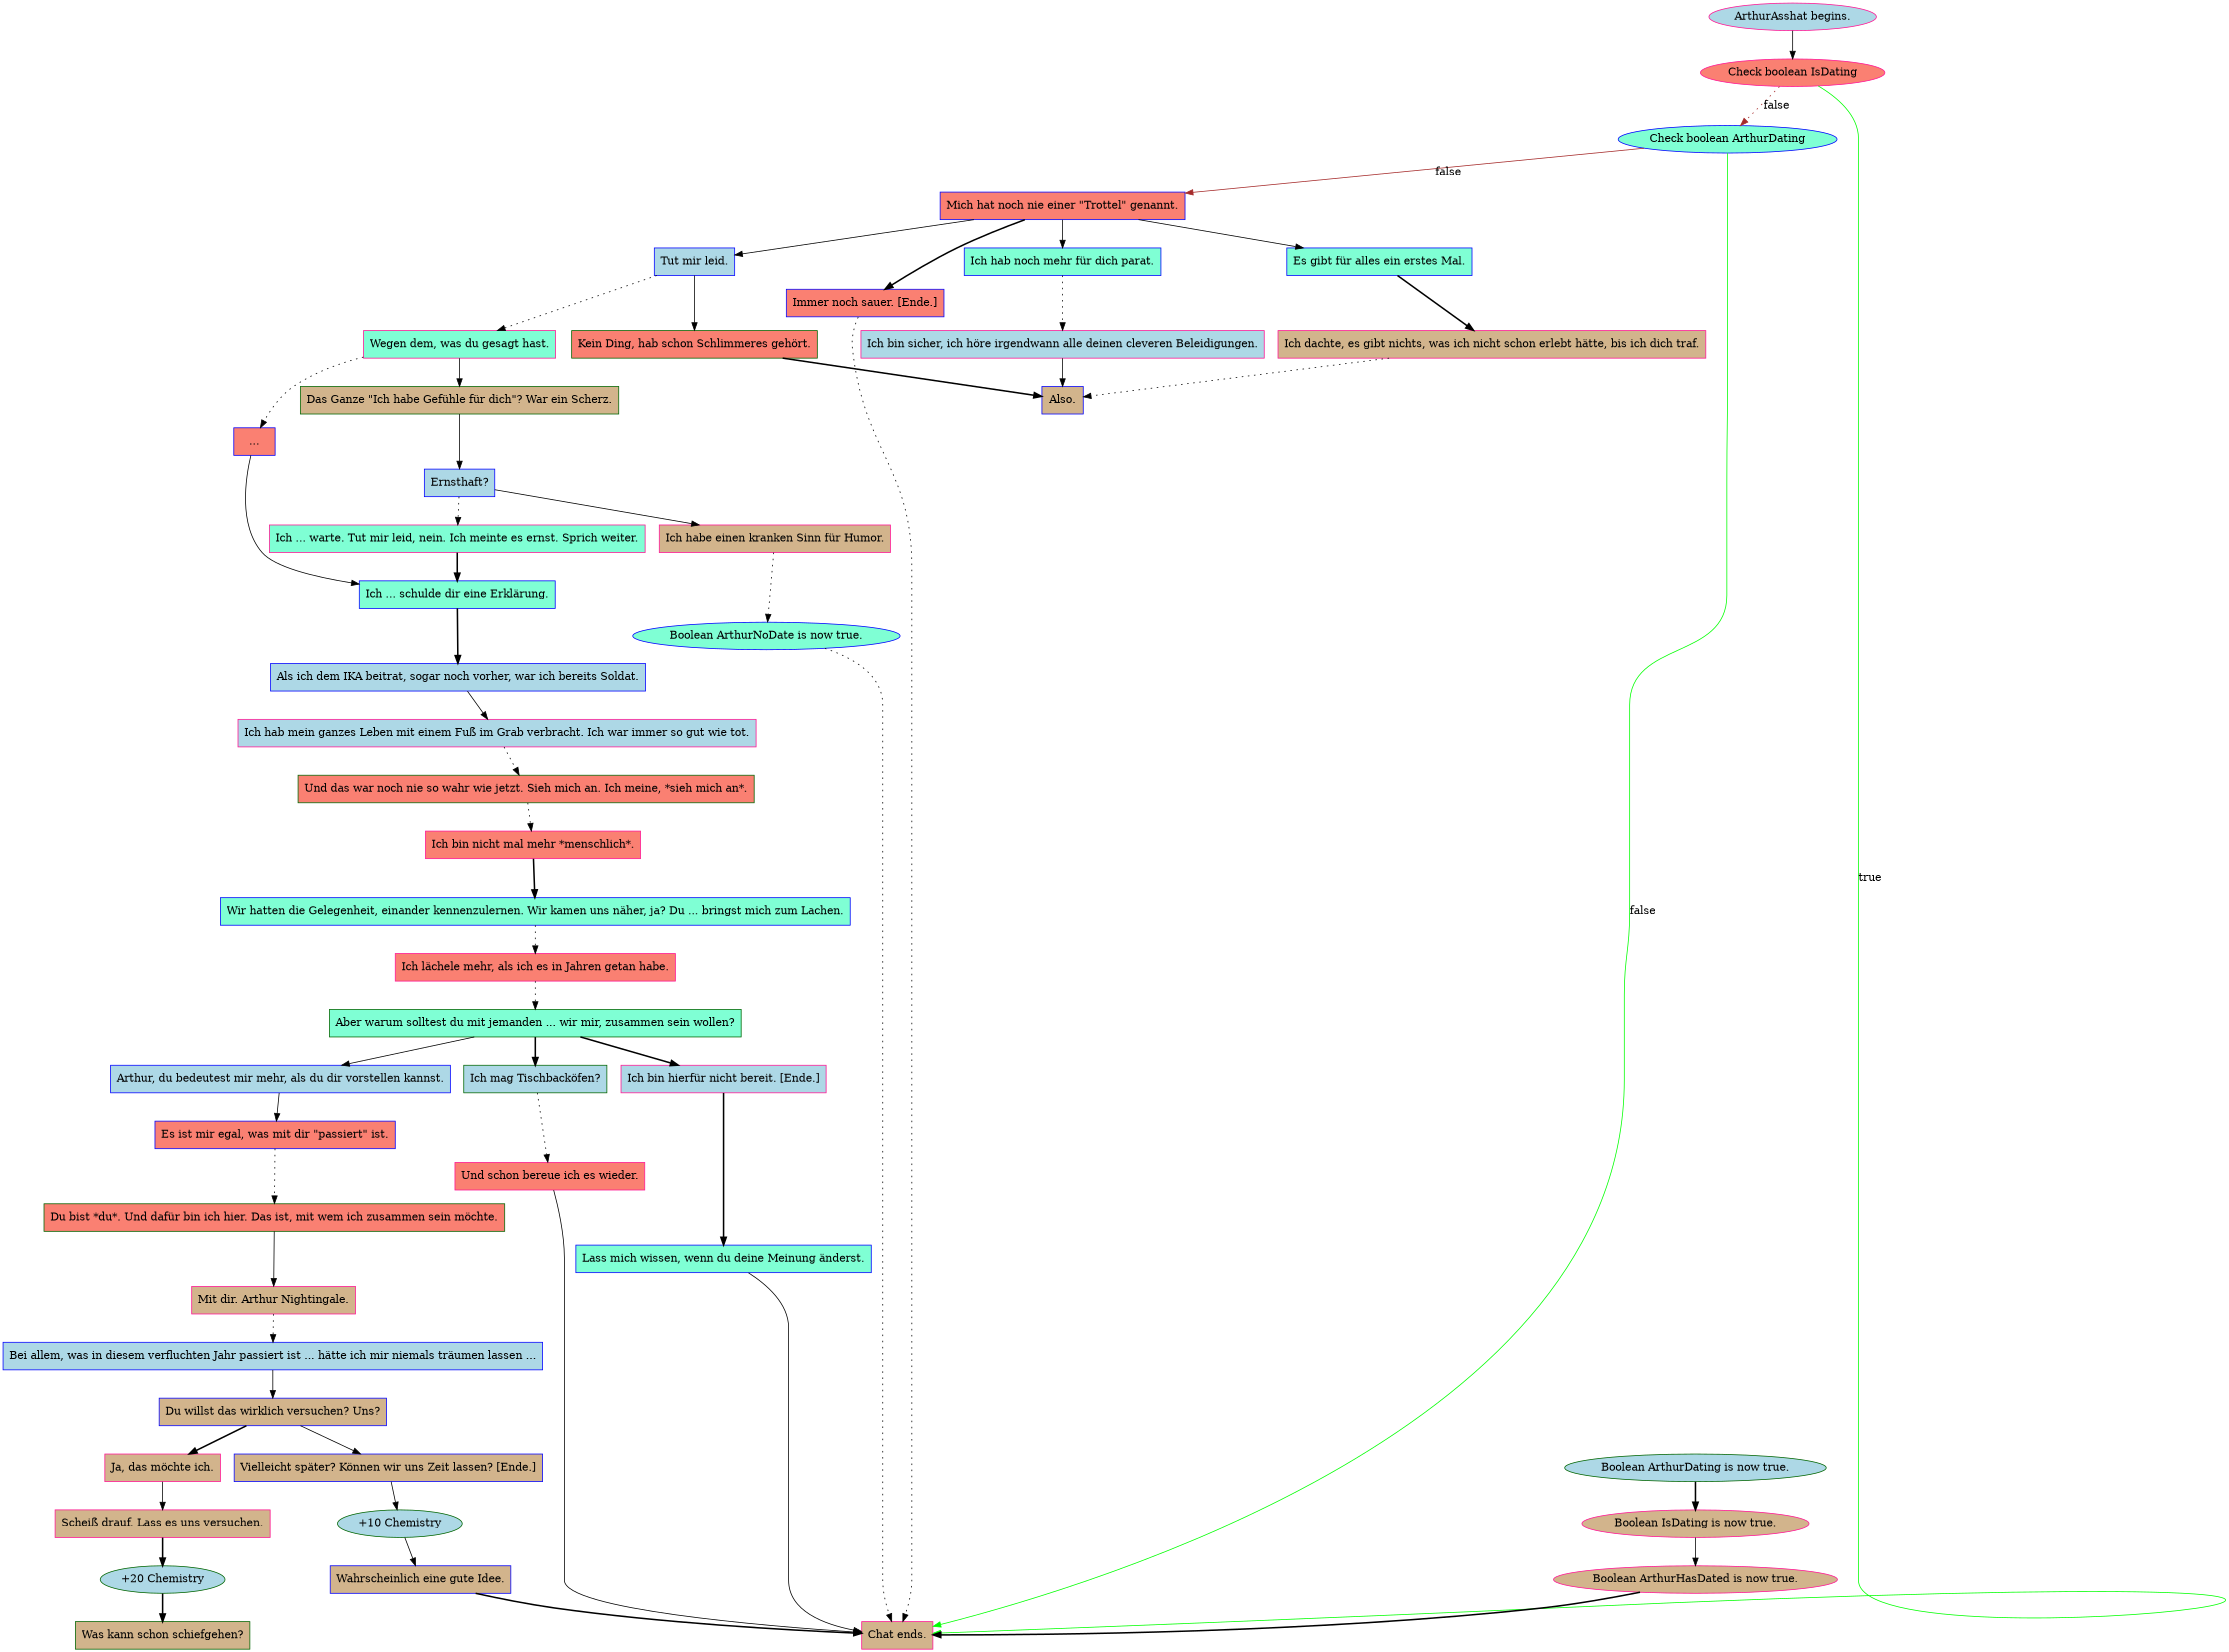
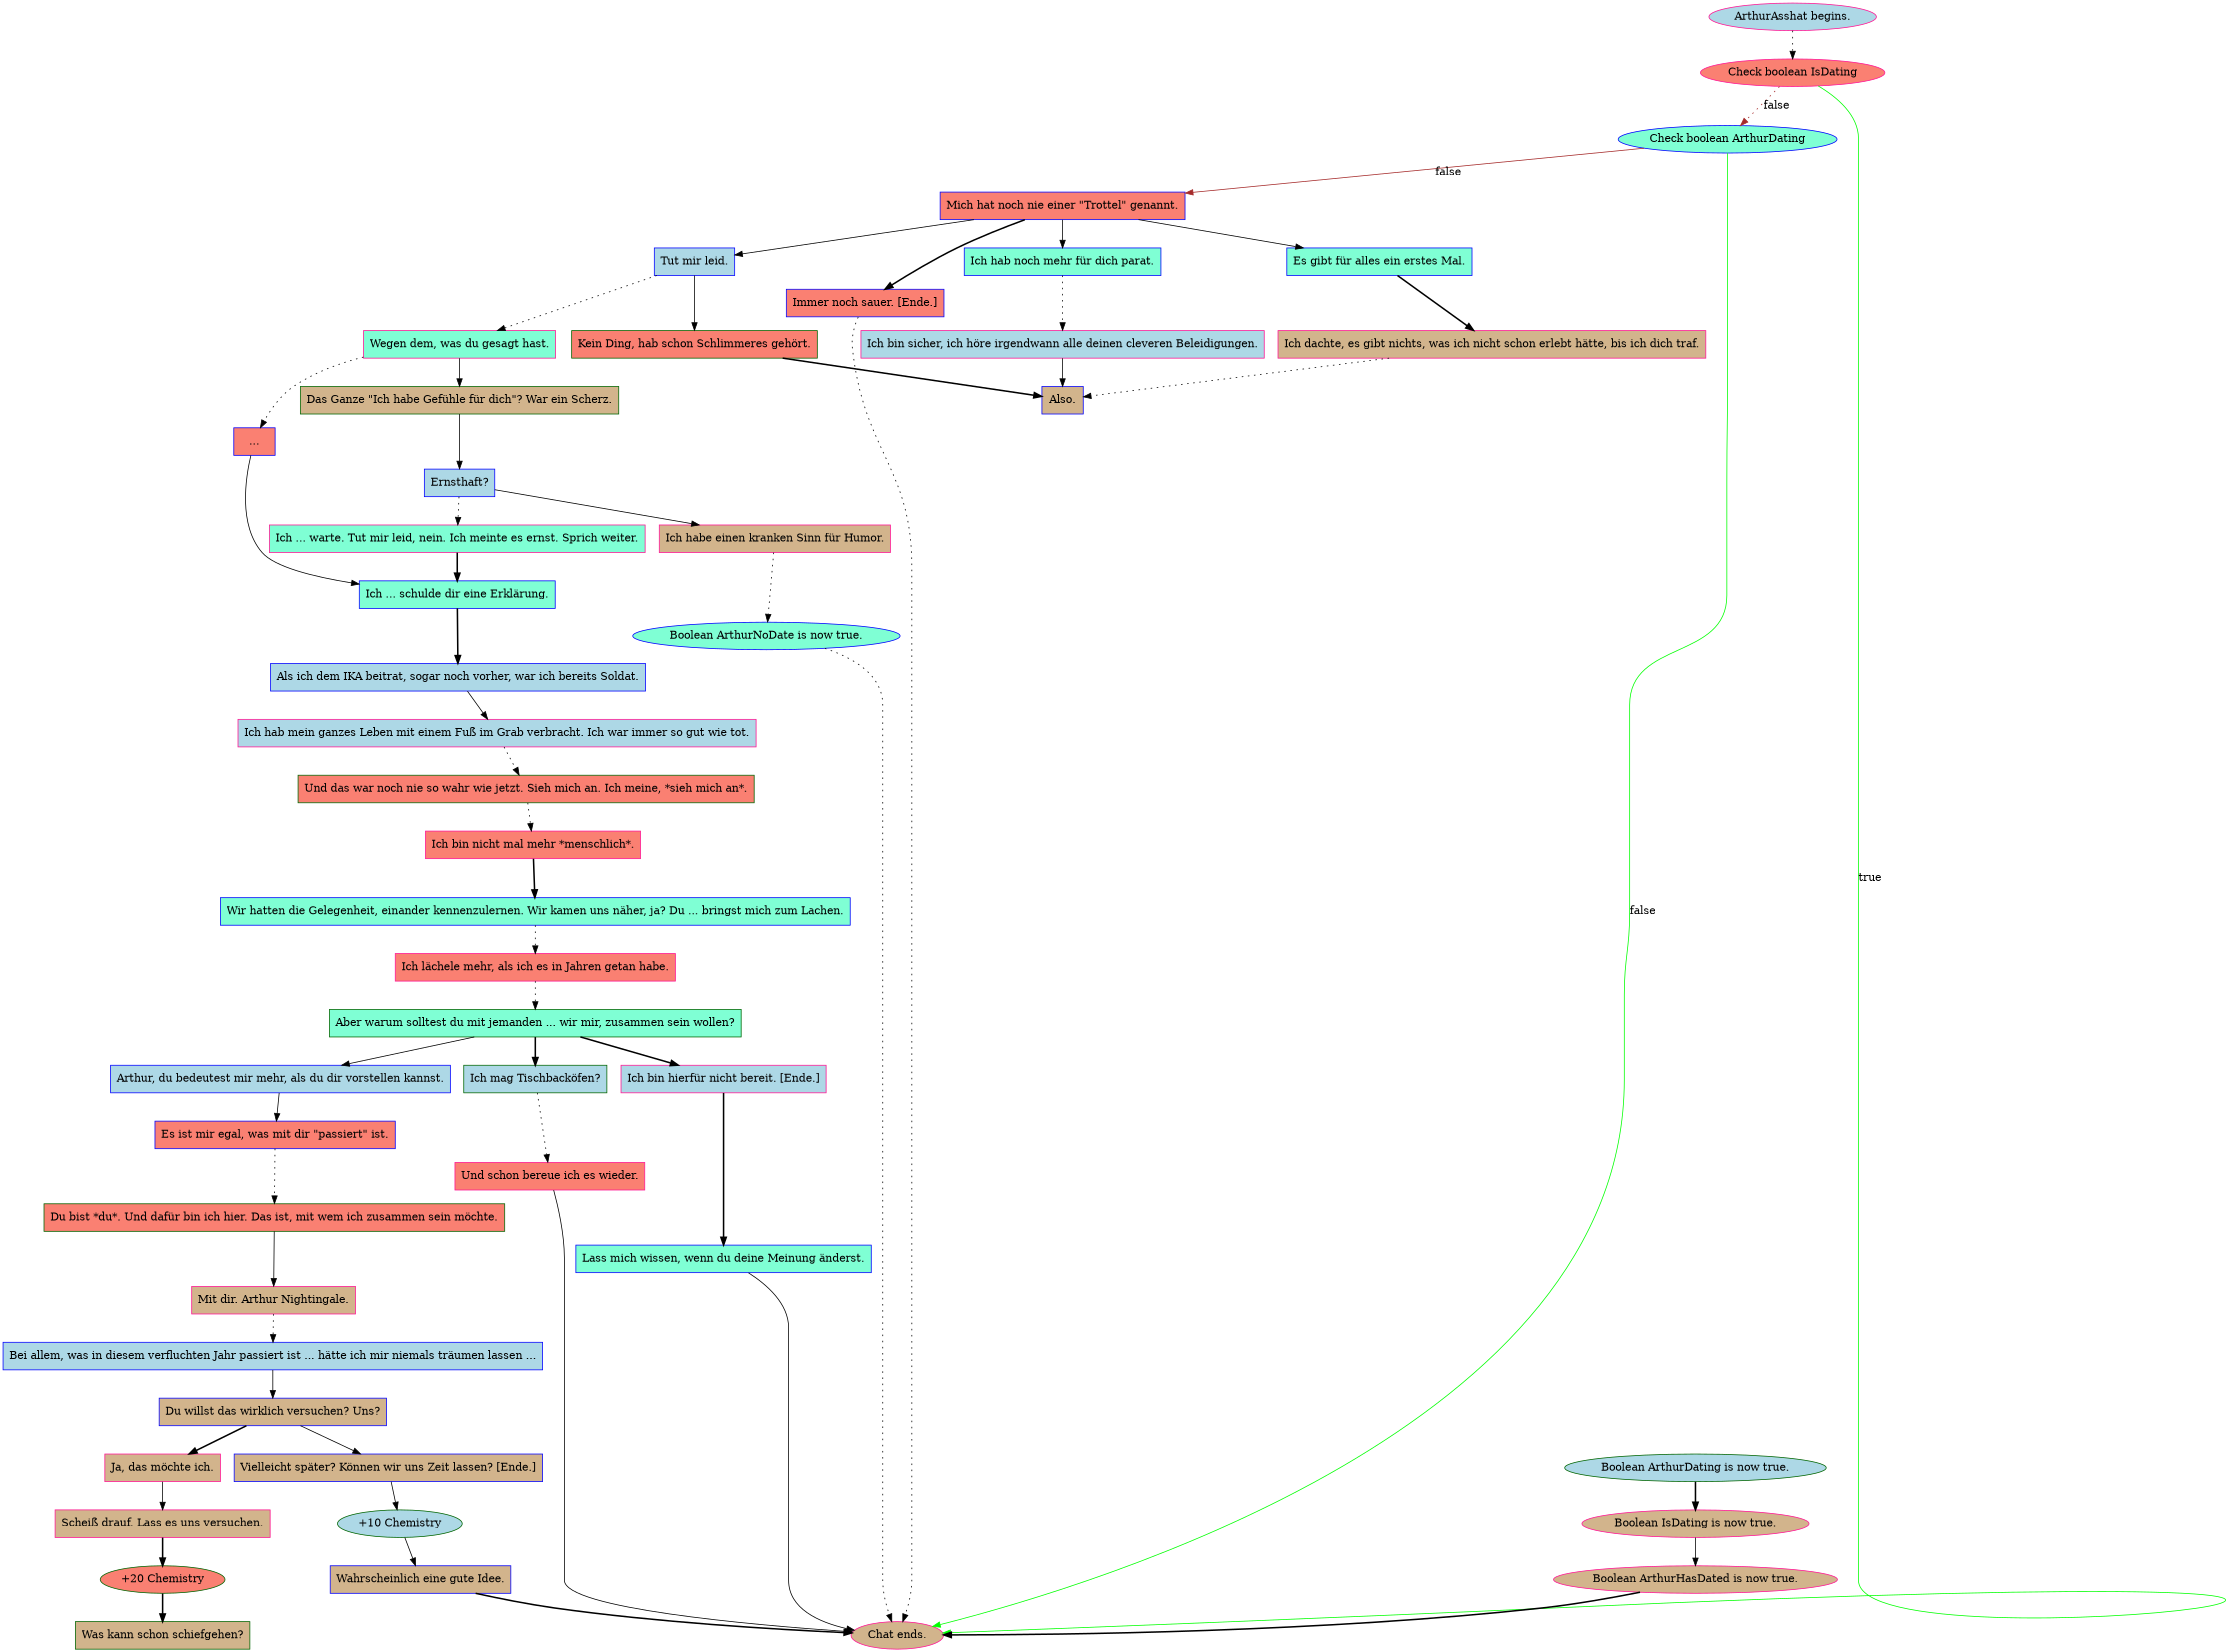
  digraph {
    node [color=blue fillcolor=tan style=filled shape=box]
    edge [style=solid]
    "ArthurAsshat begins." [color=deeppink fillcolor=lightblue shape=""]
    n2 [color=deeppink fillcolor=salmon label="Check boolean IsDating" shape=""]
-   "Chat ends." [color=deeppink]
+   "Chat ends." [color=deeppink shape=""]
    n4 [fillcolor=aquamarine label="Check boolean ArthurDating" shape=""]
    n5 [fillcolor=salmon label="Mich hat noch nie einer \"Trottel\" genannt."]
    n6 [fillcolor=aquamarine label="Ich hab noch mehr für dich parat."]
    n7 [fillcolor=aquamarine label="Es gibt für alles ein erstes Mal."]
    n8 [fillcolor=lightblue label="Tut mir leid."]
    n9 [fillcolor=salmon label="Immer noch sauer. [Ende.]"]
    n10 [color=deeppink fillcolor=lightblue label="Ich bin sicher, ich höre irgendwann alle deinen cleveren Beleidigungen."]
    n11 [color=deeppink label="Ich dachte, es gibt nichts, was ich nicht schon erlebt hätte, bis ich dich traf."]
    n12 [color=darkgreen fillcolor=salmon label="Kein Ding, hab schon Schlimmeres gehört."]
    n13 [color=deeppink fillcolor=aquamarine label="Wegen dem, was du gesagt hast."]
    n14 [label="Also."]
    n15 [color=darkgreen label="Das Ganze \"Ich habe Gefühle für dich\"? War ein Scherz."]
    n16 [fillcolor=salmon label="..."]
    n17 [fillcolor=lightblue label="Ernsthaft?"]
    n18 [fillcolor=aquamarine label="Ich ... schulde dir eine Erklärung."]
    n19 [color=deeppink fillcolor=aquamarine label="Ich ... warte. Tut mir leid, nein. Ich meinte es ernst. Sprich weiter."]
    n20 [color=deeppink label="Ich habe einen kranken Sinn für Humor."]
    n21 [fillcolor=lightblue label="Als ich dem IKA beitrat, sogar noch vorher, war ich bereits Soldat."]
    n22 [fillcolor=aquamarine label="Boolean ArthurNoDate is now true." shape=""]
    n23 [color=deeppink fillcolor=lightblue label="Ich hab mein ganzes Leben mit einem Fuß im Grab verbracht. Ich war immer so gut wie tot."]
    n24 [color=darkgreen fillcolor=salmon label="Und das war noch nie so wahr wie jetzt. Sieh mich an. Ich meine, *sieh mich an*."]
    n25 [color=deeppink fillcolor=salmon label="Ich bin nicht mal mehr *menschlich*."]
    n26 [fillcolor=aquamarine label="Wir hatten die Gelegenheit, einander kennenzulernen. Wir kamen uns näher, ja? Du ... bringst mich zum Lachen."]
    n27 [color=deeppink fillcolor=salmon label="Ich lächele mehr, als ich es in Jahren getan habe."]
    n28 [color=darkgreen fillcolor=aquamarine label="Aber warum solltest du mit jemanden ... wir mir, zusammen sein wollen?"]
    n29 [fillcolor=lightblue label="Arthur, du bedeutest mir mehr, als du dir vorstellen kannst."]
    n30 [color=darkgreen fillcolor=lightblue label="Ich mag Tischbacköfen?"]
    n31 [color=deeppink fillcolor=lightblue label="Ich bin hierfür nicht bereit. [Ende.]"]
    n32 [fillcolor=salmon label="Es ist mir egal, was mit dir \"passiert\" ist."]
    n33 [color=deeppink fillcolor=salmon label="Und schon bereue ich es wieder."]
    n34 [fillcolor=aquamarine label="Lass mich wissen, wenn du deine Meinung änderst."]
    n35 [color=darkgreen fillcolor=salmon label="Du bist *du*. Und dafür bin ich hier. Das ist, mit wem ich zusammen sein möchte."]
    n36 [color=deeppink label="Mit dir. Arthur Nightingale."]
    n37 [fillcolor=lightblue label="Bei allem, was in diesem verfluchten Jahr passiert ist ... hätte ich mir niemals träumen lassen ..."]
    n38 [label="Du willst das wirklich versuchen? Uns?"]
    n39 [color=deeppink label="Ja, das möchte ich."]
    n40 [label="Vielleicht später? Können wir uns Zeit lassen? [Ende.]"]
    n41 [color=deeppink label="Scheiß drauf. Lass es uns versuchen."]
    n42 [color=darkgreen fillcolor=lightblue label="+10 Chemistry" shape=""]
-   n43 [color=darkgreen fillcolor=lightblue label="+20 Chemistry" shape=""]
+   n43 [color=darkgreen fillcolor=salmon label="+20 Chemistry" shape=""]
    n44 [label="Wahrscheinlich eine gute Idee."]
    n45 [color=darkgreen label="Was kann schon schiefgehen?"]
    n46 [color=darkgreen fillcolor=lightblue label="Boolean ArthurDating is now true." shape=""]
    n47 [color=deeppink label="Boolean IsDating is now true." shape=""]
    n48 [color=deeppink label="Boolean ArthurHasDated is now true." shape=""]
-   "ArthurAsshat begins." -> n2
+   "ArthurAsshat begins." -> n2 [style=dotted]
    n2 -> "Chat ends." [color=green label=true]
    n2 -> n4 [color=brown label=false style=dotted]
    n4 -> "Chat ends." [color=green label=false]
    n4 -> n5 [color=brown label=false]
    n5 -> n6
    n5 -> n7
    n5 -> n8
    n5 -> n9 [style=bold]
    n6 -> n10 [style=dotted]
    n7 -> n11 [style=bold]
    n8 -> n12
    n8 -> n13 [style=dotted]
    n9 -> "Chat ends." [style=dotted]
    n10 -> n14
    n11 -> n14 [style=dotted]
    n12 -> n14 [style=bold]
    n13 -> n15
    n13 -> n16 [style=dotted]
    n15 -> n17
    n16 -> n18
    n17 -> n19 [style=dotted]
    n17 -> n20
    n18 -> n21 [style=bold]
    n19 -> n18 [style=bold]
    n20 -> n22 [style=dotted]
    n21 -> n23
    n22 -> "Chat ends." [style=dotted]
    n23 -> n24 [style=dotted]
    n24 -> n25 [style=dotted]
    n25 -> n26 [style=bold]
    n26 -> n27 [style=dotted]
    n27 -> n28 [style=dotted]
    n28 -> n29
    n28 -> n30 [style=bold]
    n28 -> n31 [style=bold]
    n29 -> n32
    n30 -> n33 [style=dotted]
    n31 -> n34 [style=bold]
    n32 -> n35 [style=dotted]
    n33 -> "Chat ends."
    n34 -> "Chat ends."
    n35 -> n36
    n36 -> n37 [style=dotted]
    n37 -> n38
    n38 -> n39 [style=bold]
    n38 -> n40
    n39 -> n41
    n40 -> n42
    n41 -> n43 [style=bold]
    n42 -> n44
    n43 -> n45 [style=bold]
    n44 -> "Chat ends." [style=bold]
    n46 -> n47 [style=bold]
    n47 -> n48
    n48 -> "Chat ends." [style=bold]
  }
